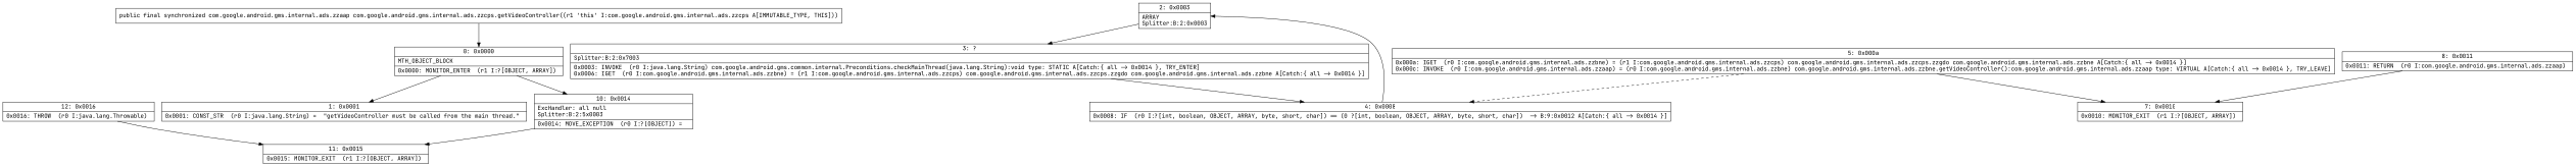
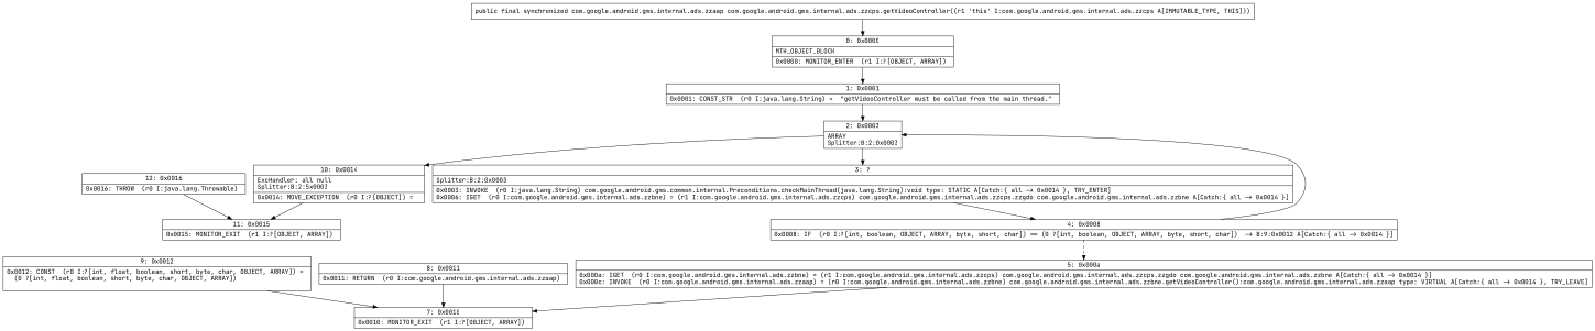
  digraph {
    fontname="JetBrains Mono"
    node [fontname="JetBrains Mono" shape=record]
    edge [fontname="JetBrains Mono"]
    n1 [label="{0\:\ 0x0000|MTH_OBJECT_BLOCK\l|0x0000: MONITOR_ENTER  (r1 I:?[OBJECT, ARRAY]) \l}"]
    n2 [label="{1\:\ 0x0001|0x0001: CONST_STR  (r0 I:java.lang.String) =  \"getVideoController must be called from the main thread.\" \l}"]
    n3 [label="{2\:\ 0x0003|ARRAY\lSplitter:B:2:0x0003\l}"]
-   n4 [label="{3\:\ ?|Splitter:B:2:0x7003\l|0x0003: INVOKE  (r0 I:java.lang.String) com.google.android.gms.common.internal.Preconditions.checkMainThread(java.lang.String):void type: STATIC A[Catch:\{ all \-\> 0x0014 \}, TRY_ENTER]\l0x0006: IGET  (r0 I:com.google.android.gms.internal.ads.zzbne) = (r1 I:com.google.android.gms.internal.ads.zzcps) com.google.android.gms.internal.ads.zzcps.zzgdo com.google.android.gms.internal.ads.zzbne A[Catch:\{ all \-\> 0x0014 \}]\l}"]
+   n4 [label="{3\:\ ?|Splitter:B:2:0x0003\l|0x0003: INVOKE  (r0 I:java.lang.String) com.google.android.gms.common.internal.Preconditions.checkMainThread(java.lang.String):void type: STATIC A[Catch:\{ all \-\> 0x0014 \}, TRY_ENTER]\l0x0006: IGET  (r0 I:com.google.android.gms.internal.ads.zzbne) = (r1 I:com.google.android.gms.internal.ads.zzcps) com.google.android.gms.internal.ads.zzcps.zzgdo com.google.android.gms.internal.ads.zzbne A[Catch:\{ all \-\> 0x0014 \}]\l}"]
    n5 [label="{10\:\ 0x0014|ExcHandler: all null\lSplitter:B:2:5x0003\l|0x0014: MOVE_EXCEPTION  (r0 I:?[OBJECT]) =  \l}"]
    n6 [label="{4\:\ 0x0008|0x0008: IF  (r0 I:?[int, boolean, OBJECT, ARRAY, byte, short, char]) == (0 ?[int, boolean, OBJECT, ARRAY, byte, short, char])  \-\> B:9:0x0012 A[Catch:\{ all \-\> 0x0014 \}]\l}"]
    n7 [label="{11\:\ 0x0015|0x0015: MONITOR_EXIT  (r1 I:?[OBJECT, ARRAY]) \l}"]
    n8 [label="{5\:\ 0x000a|0x000a: IGET  (r0 I:com.google.android.gms.internal.ads.zzbne) = (r1 I:com.google.android.gms.internal.ads.zzcps) com.google.android.gms.internal.ads.zzcps.zzgdo com.google.android.gms.internal.ads.zzbne A[Catch:\{ all \-\> 0x0014 \}]\l0x000c: INVOKE  (r0 I:com.google.android.gms.internal.ads.zzaap) = (r0 I:com.google.android.gms.internal.ads.zzbne) com.google.android.gms.internal.ads.zzbne.getVideoController():com.google.android.gms.internal.ads.zzaap type: VIRTUAL A[Catch:\{ all \-\> 0x0014 \}, TRY_LEAVE]\l}"]
    n9 [label="{7\:\ 0x0010|0x0010: MONITOR_EXIT  (r1 I:?[OBJECT, ARRAY]) \l}"]
+   n10 [label="{9\:\ 0x0012|0x0012: CONST  (r0 I:?[int, float, boolean, short, byte, char, OBJECT, ARRAY]) = \l  (0 ?[int, float, boolean, short, byte, char, OBJECT, ARRAY])\l \l}"]
    n11 [label="{8\:\ 0x0011|0x0011: RETURN  (r0 I:com.google.android.gms.internal.ads.zzaap) \l}"]
    n12 [label="{12\:\ 0x0016|0x0016: THROW  (r0 I:java.lang.Throwable) \l}"]
    n13 [label="{public final synchronized com.google.android.gms.internal.ads.zzaap com.google.android.gms.internal.ads.zzcps.getVideoController((r1 'this' I:com.google.android.gms.internal.ads.zzcps A[IMMUTABLE_TYPE, THIS])) }"]
    n1 -> n2
+   n2 -> n3
    n3 -> n4
-   n1 -> n5
+   n3 -> n5
    n4 -> n6
    n5 -> n7
    n6 -> n3
-   n8 -> n6 [style=dashed]
+   n6 -> n8 [style=dashed]
    n8 -> n9
+   n10 -> n9
    n11 -> n9
    n12 -> n7
    n13 -> n1
  }
